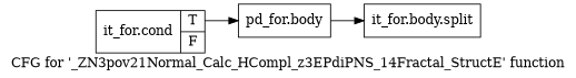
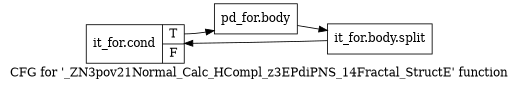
  digraph {
    label="CFG for '_ZN3pov21Normal_Calc_HCompl_z3EPdiPNS_14Fractal_StructE' function"
    rankdir=LR
    node [shape=record]
    n1 [label="{it_for.cond|{<s0>T|<s1>F}}"]
    n2 [label="{pd_for.body}"]
    n3 [label="{it_for.body.split}"]
    n1 -> n2 [tailport=s0]
    n2 -> n3
+   n3 -> n1
  }
